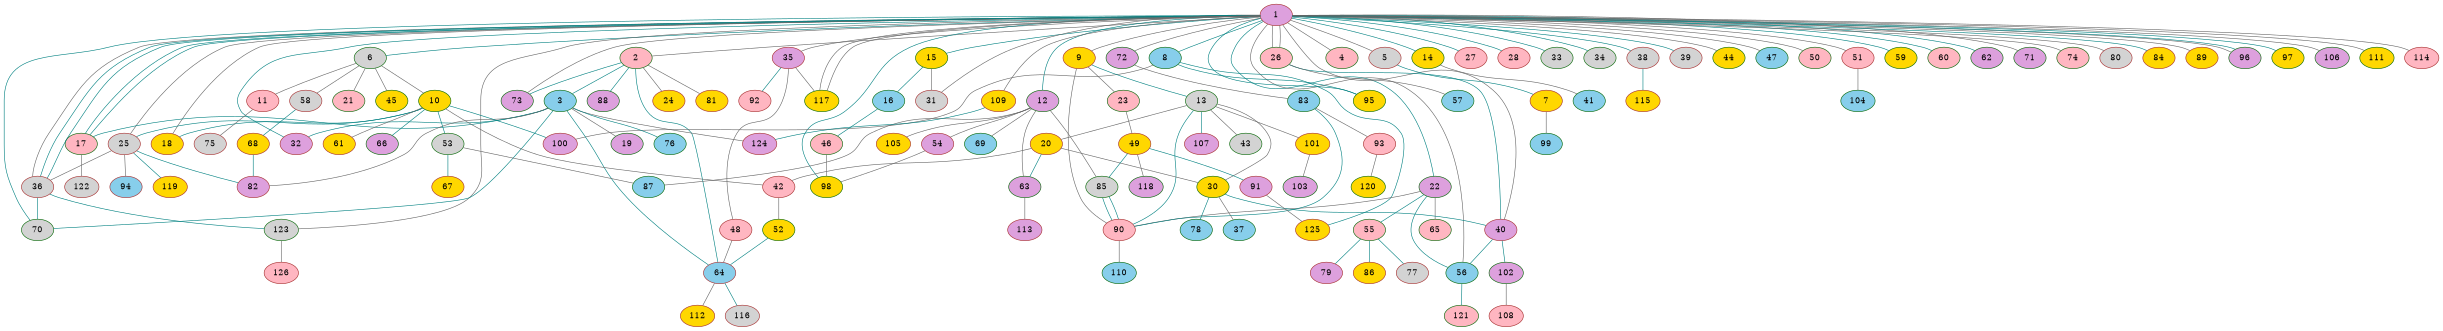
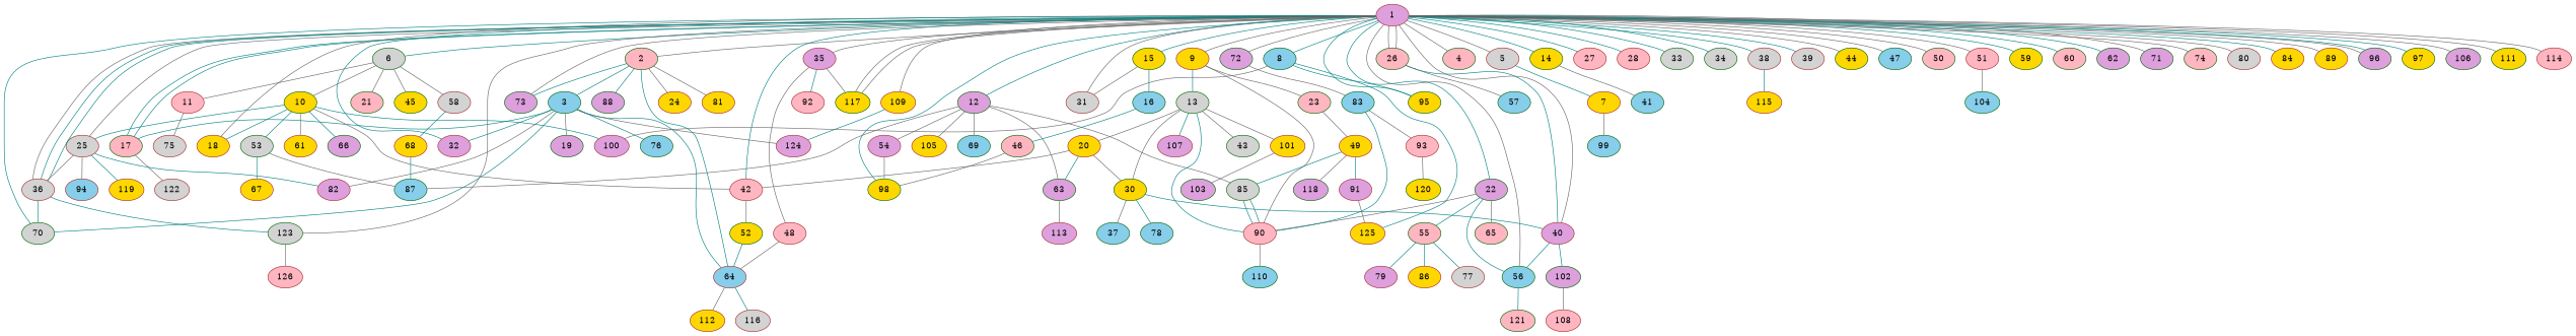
  graph {
    node [color=darkgreen fillcolor=gold style=filled]
    edge [color=gray40]
    1 [color=brown fillcolor=plum]
    2 [fillcolor=lightpink]
    4 [fillcolor=lightpink]
    5 [color=brown fillcolor=lightgrey]
    6 [fillcolor=lightgrey]
    8 [fillcolor=skyblue]
    9 [color=brown]
    12 [fillcolor=plum]
    14
    15
    17 [fillcolor=lightpink]
    18 [color=brown]
    22 [fillcolor=plum]
    25 [color=brown fillcolor=lightgrey]
    26 [fillcolor=lightpink]
    27 [color=brown fillcolor=lightpink]
    28 [color=brown fillcolor=lightpink]
    31 [color=brown fillcolor=lightgrey]
    32 [color=brown fillcolor=plum]
    33 [fillcolor=lightgrey]
    34 [fillcolor=lightgrey]
    35 [color=brown fillcolor=plum]
    36 [color=brown fillcolor=lightgrey]
    38 [color=brown fillcolor=lightgrey]
    39 [color=brown fillcolor=lightgrey]
    40 [color=brown fillcolor=plum]
    42 [color=brown fillcolor=lightpink]
    44
    47 [fillcolor=skyblue]
    50 [fillcolor=lightpink]
    51 [color=brown fillcolor=lightpink]
    56 [fillcolor=skyblue]
    59
    60 [fillcolor=lightpink]
    62 [fillcolor=plum]
    70 [fillcolor=lightgrey]
    71 [fillcolor=plum]
    72 [fillcolor=plum]
    73 [fillcolor=plum]
    74 [fillcolor=lightpink]
    80 [color=brown fillcolor=lightgrey]
    84 [color=brown]
    89 [color=brown]
    95
    96 [fillcolor=plum]
    97
    98
    106 [fillcolor=plum]
    109 [color=brown]
    111
    114 [color=brown fillcolor=lightpink]
    117
    123 [fillcolor=lightgrey]
    3 [fillcolor=skyblue]
    24 [color=brown]
    64 [color=brown fillcolor=skyblue]
    81 [color=brown]
    88 [fillcolor=plum]
    7 [color=brown]
    10
    11 [color=brown fillcolor=lightpink]
    21 [fillcolor=lightpink]
    45
    58 [color=brown fillcolor=lightgrey]
    100 [color=brown fillcolor=plum]
    125 [color=brown]
    13 [fillcolor=lightgrey]
    23 [fillcolor=lightpink]
    90 [color=brown fillcolor=lightpink]
    54 [color=brown fillcolor=plum]
    63 [fillcolor=plum]
    69 [fillcolor=skyblue]
    85 [fillcolor=lightgrey]
    87 [fillcolor=skyblue]
    105 [color=brown]
    41 [fillcolor=skyblue]
    16 [fillcolor=skyblue]
    122 [color=brown fillcolor=lightgrey]
    55 [fillcolor=lightpink]
    65 [fillcolor=lightpink]
    82 [color=brown fillcolor=plum]
    94 [color=brown fillcolor=skyblue]
    119 [color=brown]
    57 [fillcolor=skyblue]
    48 [color=brown fillcolor=lightpink]
    92 [color=brown fillcolor=lightpink]
    115 [color=brown]
    102 [fillcolor=plum]
    52
    104 [fillcolor=skyblue]
    121 [fillcolor=lightpink]
    83 [fillcolor=skyblue]
    124 [color=brown fillcolor=plum]
    126 [color=brown fillcolor=lightpink]
    19 [fillcolor=plum]
    76 [fillcolor=skyblue]
    112 [color=brown]
    116 [color=brown fillcolor=lightgrey]
    99 [fillcolor=skyblue]
    53 [fillcolor=lightgrey]
    61 [color=brown]
    66 [fillcolor=plum]
    75 [color=brown fillcolor=lightgrey]
    68 [color=brown]
    20 [color=brown]
    30
    43 [fillcolor=lightgrey]
    101 [color=brown]
    107 [color=brown fillcolor=plum]
    49 [color=brown]
    110 [fillcolor=skyblue]
    67 [color=brown]
    113 [color=brown fillcolor=plum]
    37 [fillcolor=skyblue]
    78 [fillcolor=skyblue]
    103 [fillcolor=plum]
    46 [fillcolor=lightpink]
    77 [color=brown fillcolor=lightgrey]
    79 [color=brown fillcolor=plum]
    86 [color=brown]
    91 [color=brown fillcolor=plum]
    118 [fillcolor=plum]
    108 [color=brown fillcolor=lightpink]
    93 [color=brown fillcolor=lightpink]
    120
    1 -- 2
    1 -- 4
    1 -- 5
    1 -- 6 [color=teal]
    1 -- 8 [color=teal]
    1 -- 9
    1 -- 12 [color=teal]
    1 -- 14 [color=teal]
    1 -- 15 [color=teal]
    1 -- 17 [color=teal]
    1 -- 17 [color=teal]
    1 -- 18
    1 -- 22 [color=teal]
    1 -- 25
    1 -- 26
    1 -- 26
    1 -- 27 [color=teal]
    1 -- 28 [color=teal]
    1 -- 31
    1 -- 32 [color=teal]
    1 -- 33 [color=teal]
    1 -- 34 [color=teal]
    1 -- 35
    1 -- 36
    1 -- 36 [color=teal]
    1 -- 36 [color=teal]
    1 -- 38 [color=teal]
    1 -- 39 [color=teal]
    1 -- 40
+   1 -- 42 [color=teal]
    1 -- 44
    1 -- 47
    1 -- 50
    1 -- 51
    1 -- 56
    1 -- 59 [color=teal]
    1 -- 60 [color=teal]
    1 -- 62 [color=teal]
    1 -- 70 [color=teal]
    1 -- 71
    1 -- 72
    1 -- 73
    1 -- 74
    1 -- 80
    1 -- 84 [color=teal]
    1 -- 89
    1 -- 95 [color=teal]
    1 -- 96
    1 -- 96 [color=teal]
    1 -- 97 [color=teal]
    1 -- 98 [color=teal]
    1 -- 106
    1 -- 109
    1 -- 111
    1 -- 114
    1 -- 117
    1 -- 117
    1 -- 123
    2 -- 73 [color=teal]
    2 -- 3 [color=teal]
    2 -- 24
    2 -- 64 [color=teal]
    2 -- 81
    2 -- 88 [color=teal]
    5 -- 7 [color=teal]
    6 -- 10
    6 -- 11
    6 -- 21
    6 -- 45
    6 -- 58
    8 -- 95 [color=teal]
    8 -- 100
    8 -- 125 [color=teal]
    9 -- 13 [color=teal]
    9 -- 23
    9 -- 90
    12 -- 54
    12 -- 63
    12 -- 69
    12 -- 85
    12 -- 87
    12 -- 105
    14 -- 41
    15 -- 31
    15 -- 16 [color=teal]
    17 -- 122
    22 -- 56 [color=teal]
    22 -- 90
    22 -- 55 [color=teal]
    22 -- 65
    25 -- 36
    25 -- 82 [color=teal]
    25 -- 94
    25 -- 119 [color=teal]
    26 -- 40 [color=teal]
    26 -- 57
    35 -- 117
    35 -- 48
    35 -- 92 [color=teal]
    36 -- 70 [color=teal]
    36 -- 123 [color=teal]
    38 -- 115 [color=teal]
    40 -- 56 [color=teal]
    40 -- 102 [color=teal]
    42 -- 52
    51 -- 104
    56 -- 121 [color=teal]
    72 -- 83
    109 -- 124 [color=teal]
    123 -- 126
    3 -- 17 [color=teal]
    3 -- 32 [color=teal]
    3 -- 70 [color=teal]
    3 -- 64 [color=teal]
    3 -- 82
    3 -- 124
    3 -- 19
    3 -- 76 [color=teal]
    64 -- 112
    64 -- 116 [color=teal]
    7 -- 99
    10 -- 18 [color=teal]
    10 -- 25 [color=teal]
    10 -- 42
    10 -- 100 [color=teal]
    10 -- 53 [color=teal]
    10 -- 61
    10 -- 66 [color=teal]
    11 -- 75
    58 -- 68 [color=teal]
    13 -- 90 [color=teal]
    13 -- 20
    13 -- 30
    13 -- 43
    13 -- 101
    13 -- 107 [color=teal]
    23 -- 49
    90 -- 110
    54 -- 98
    63 -- 113
    85 -- 90 [color=teal]
    85 -- 90 [color=teal]
    16 -- 46 [color=teal]
    55 -- 77 [color=teal]
    55 -- 79 [color=teal]
    55 -- 86 [color=teal]
    48 -- 64
    102 -- 108
    52 -- 64 [color=teal]
    83 -- 90 [color=teal]
    83 -- 93
    53 -- 87
    53 -- 67 [color=teal]
-   68 -- 82 [color=teal]
+   68 -- 87 [color=teal]
    20 -- 42
    20 -- 63 [color=teal]
    20 -- 30
    30 -- 40 [color=teal]
    30 -- 37
    30 -- 78 [color=teal]
    101 -- 103
    49 -- 85 [color=teal]
    49 -- 91 [color=teal]
    49 -- 118
    46 -- 98
    91 -- 125
    93 -- 120
  }
